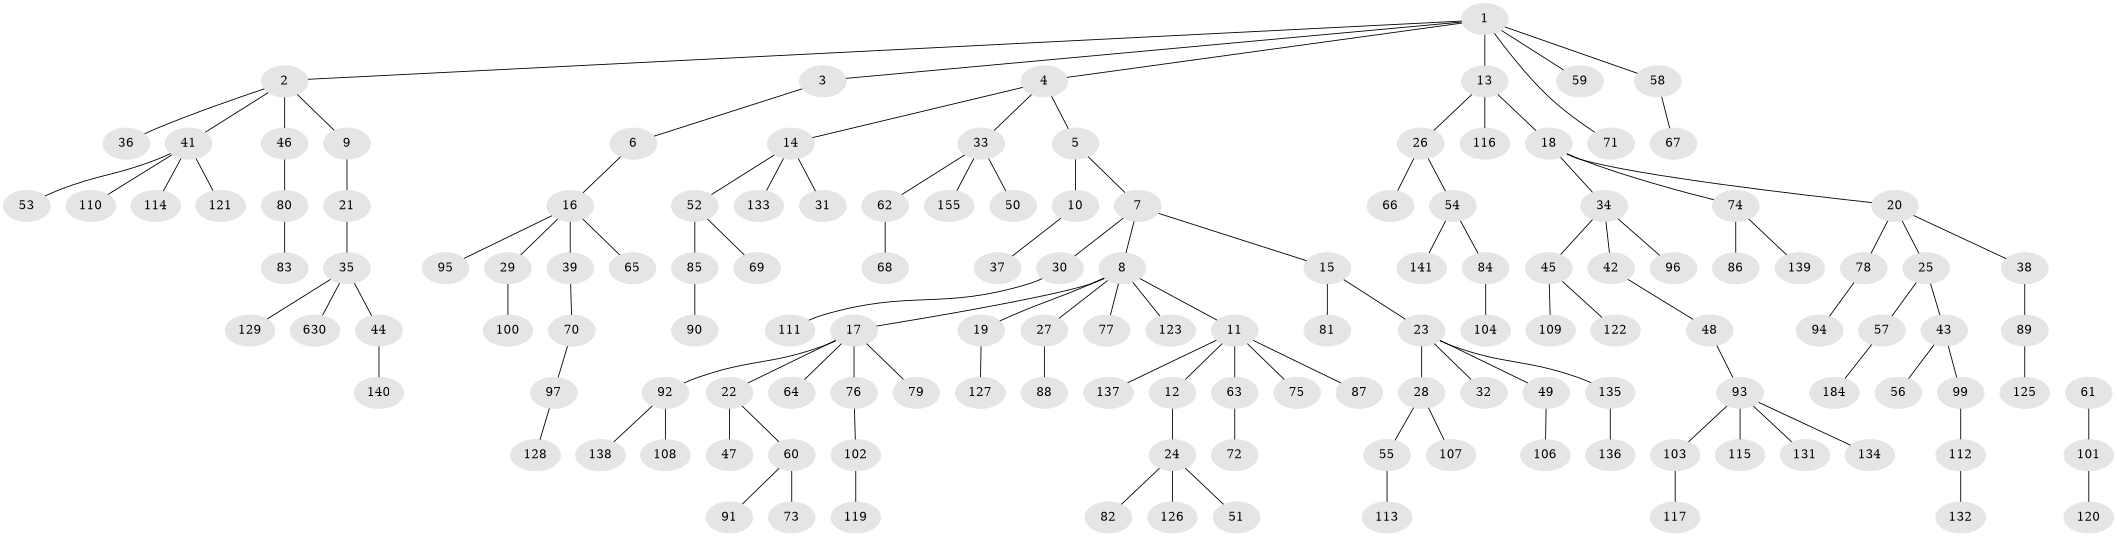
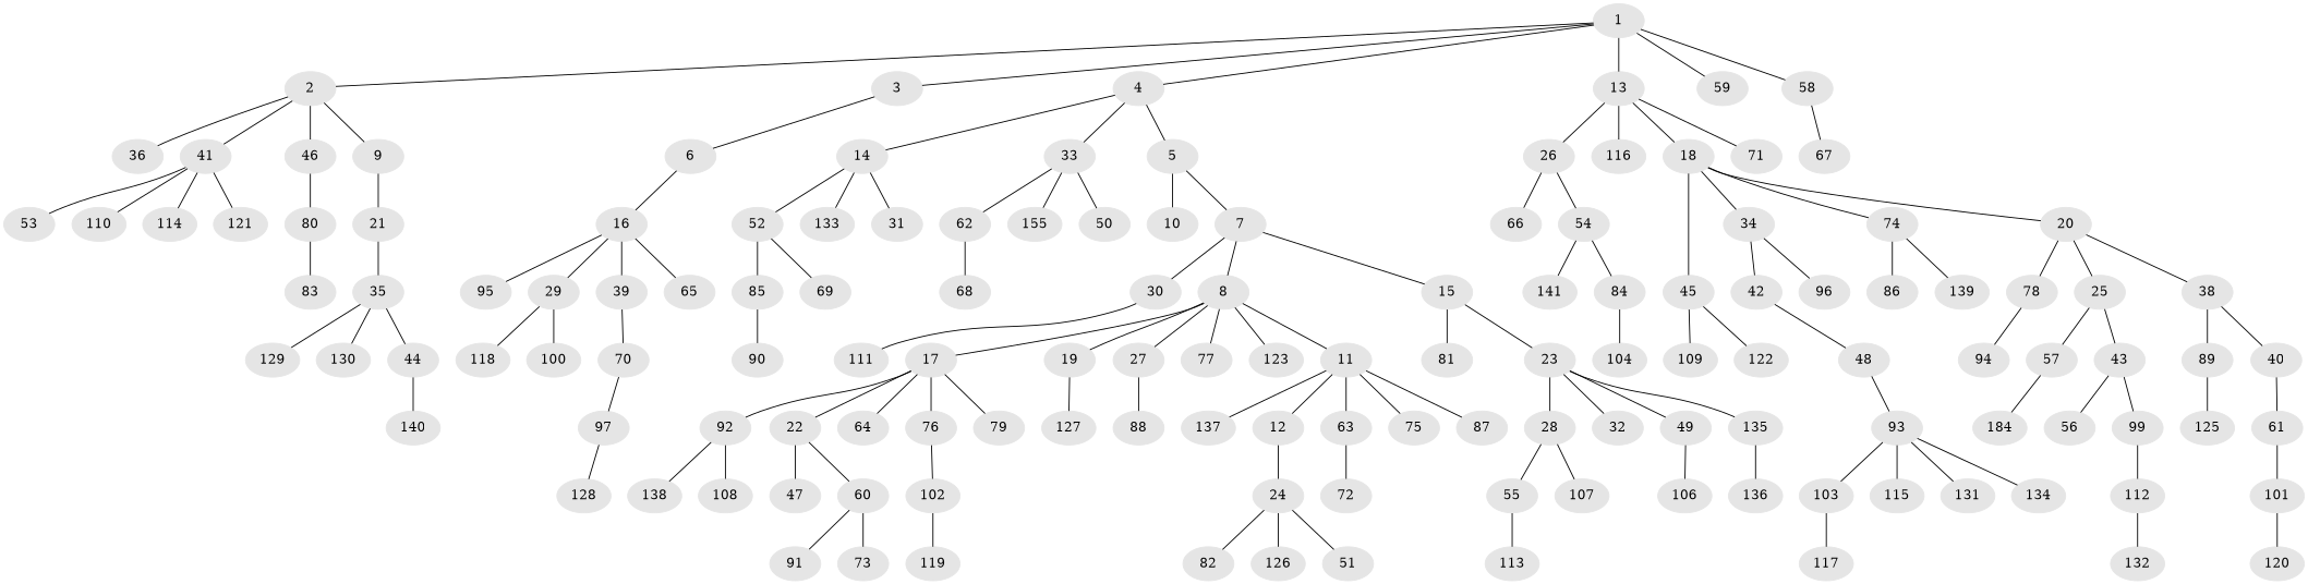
  graph {
    node [color=gray90 style=filled]
    1
    2
    3
    4
    13
    58
    59
    71
    9
    36
    41
    46
    6
    5
    14
    33
    18
    26
    116
    67
    21
    53
    110
    114
    121
    80
    16
    7
    10
    31
    52
    133
    50
    62
    n35 [label=155]
    8
    15
    30
-   37
    29
    39
    65
    95
    11
    17
    19
    27
    77
    123
    23
    81
    111
    12
    63
    75
    87
    137
    22
    64
    76
    79
    92
    127
    88
    35
    24
    72
    51
    82
    126
    20
    34
    45
    74
    54
    66
    69
    85
    28
    32
    49
    135
    100
+   118
    70
    47
    60
    102
    108
    138
    25
    38
    78
    42
    96
    109
    122
    86
    139
    43
    57
+   40
    89
    94
    44
    129
-   130 [label=630]
+   130
    73
    91
    55
    107
    106
    136
    56
    99
    n116 [label=184]
    84
    141
    113
    68
    48
    140
    61
    125
    97
    101
    93
    112
    83
    103
    115
    131
    134
    90
    104
    120
    128
    119
    117
    132
    1 -- 2
    1 -- 3
    1 -- 4
    1 -- 13
    1 -- 58
    1 -- 59
-   1 -- 71
+   13 -- 71
    2 -- 9
    2 -- 36
    2 -- 41
    2 -- 46
    3 -- 6
    4 -- 5
    4 -- 14
    4 -- 33
    13 -- 18
    13 -- 26
    13 -- 116
    58 -- 67
    9 -- 21
    41 -- 53
    41 -- 110
    41 -- 114
    41 -- 121
    46 -- 80
    6 -- 16
    5 -- 7
    5 -- 10
    14 -- 31
    14 -- 52
    14 -- 133
    33 -- 50
    33 -- 62
    33 -- n35
    18 -- 20
    18 -- 34
-   34 -- 45
+   18 -- 45
    18 -- 74
    26 -- 54
    26 -- 66
    21 -- 35
    80 -- 83
    16 -- 29
    16 -- 39
    16 -- 65
    16 -- 95
    7 -- 8
    7 -- 15
    7 -- 30
-   10 -- 37
    52 -- 69
    52 -- 85
    62 -- 68
    8 -- 11
    8 -- 17
    8 -- 19
    8 -- 27
    8 -- 77
    8 -- 123
    15 -- 23
    15 -- 81
    30 -- 111
    29 -- 100
+   29 -- 118
    39 -- 70
    11 -- 12
    11 -- 63
    11 -- 75
    11 -- 87
    11 -- 137
    17 -- 22
    17 -- 64
    17 -- 76
    17 -- 79
    17 -- 92
    19 -- 127
    27 -- 88
    23 -- 28
    23 -- 32
    23 -- 49
    23 -- 135
    12 -- 24
    63 -- 72
    22 -- 47
    22 -- 60
    76 -- 102
    92 -- 108
    92 -- 138
    35 -- 44
    35 -- 129
    35 -- 130
    24 -- 51
    24 -- 82
    24 -- 126
    20 -- 25
    20 -- 38
    20 -- 78
    34 -- 42
    34 -- 96
    45 -- 109
    45 -- 122
    74 -- 86
    74 -- 139
    54 -- 84
    54 -- 141
    85 -- 90
    28 -- 55
    28 -- 107
    49 -- 106
    135 -- 136
    70 -- 97
    60 -- 73
    60 -- 91
    102 -- 119
    25 -- 43
    25 -- 57
+   38 -- 40
    38 -- 89
    78 -- 94
    42 -- 48
    43 -- 56
    43 -- 99
    57 -- n116
+   40 -- 61
    89 -- 125
    44 -- 140
    55 -- 113
    99 -- 112
    84 -- 104
    48 -- 93
    61 -- 101
    97 -- 128
    101 -- 120
    93 -- 103
    93 -- 115
    93 -- 131
    93 -- 134
    112 -- 132
    103 -- 117
  }
